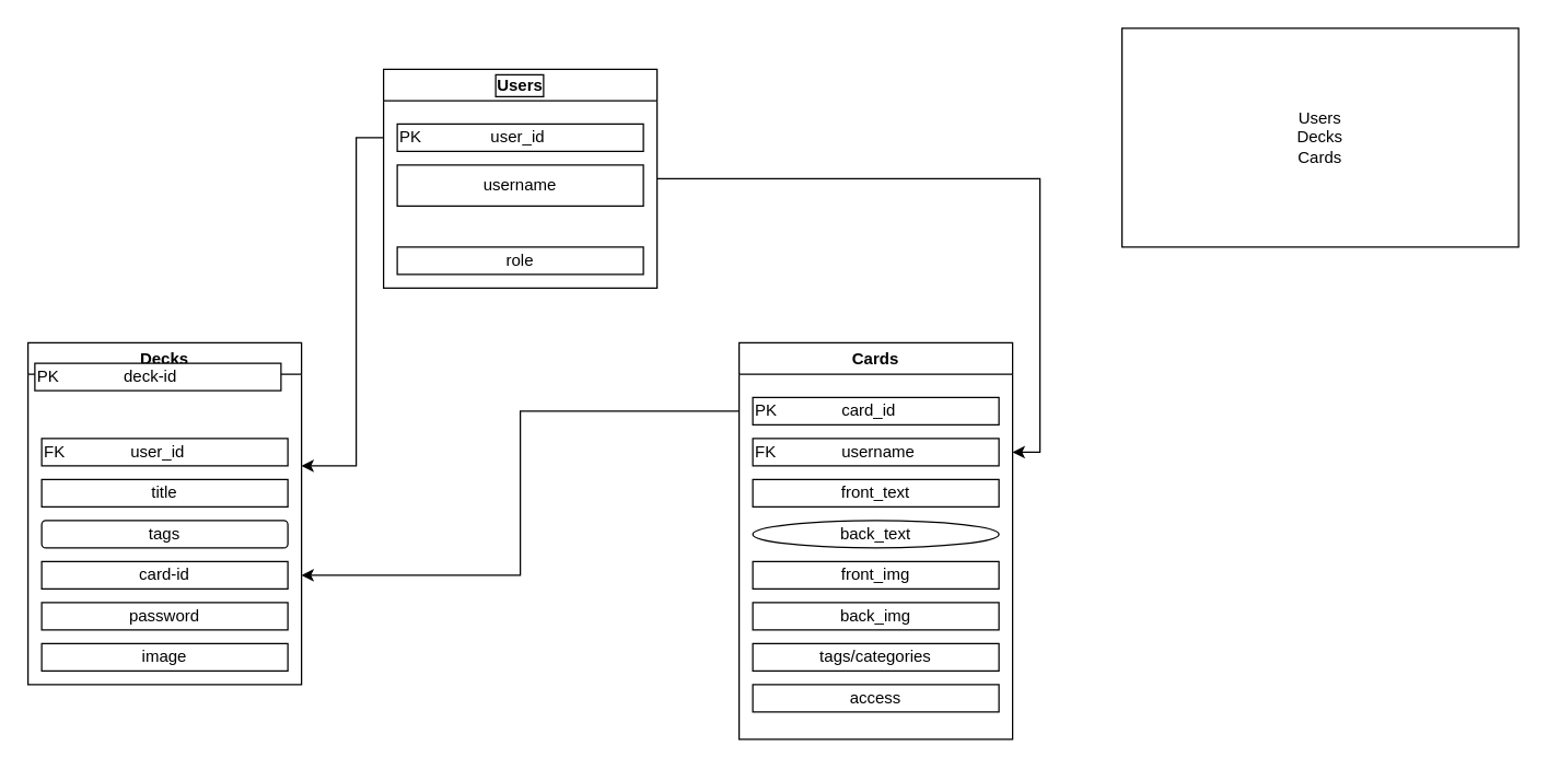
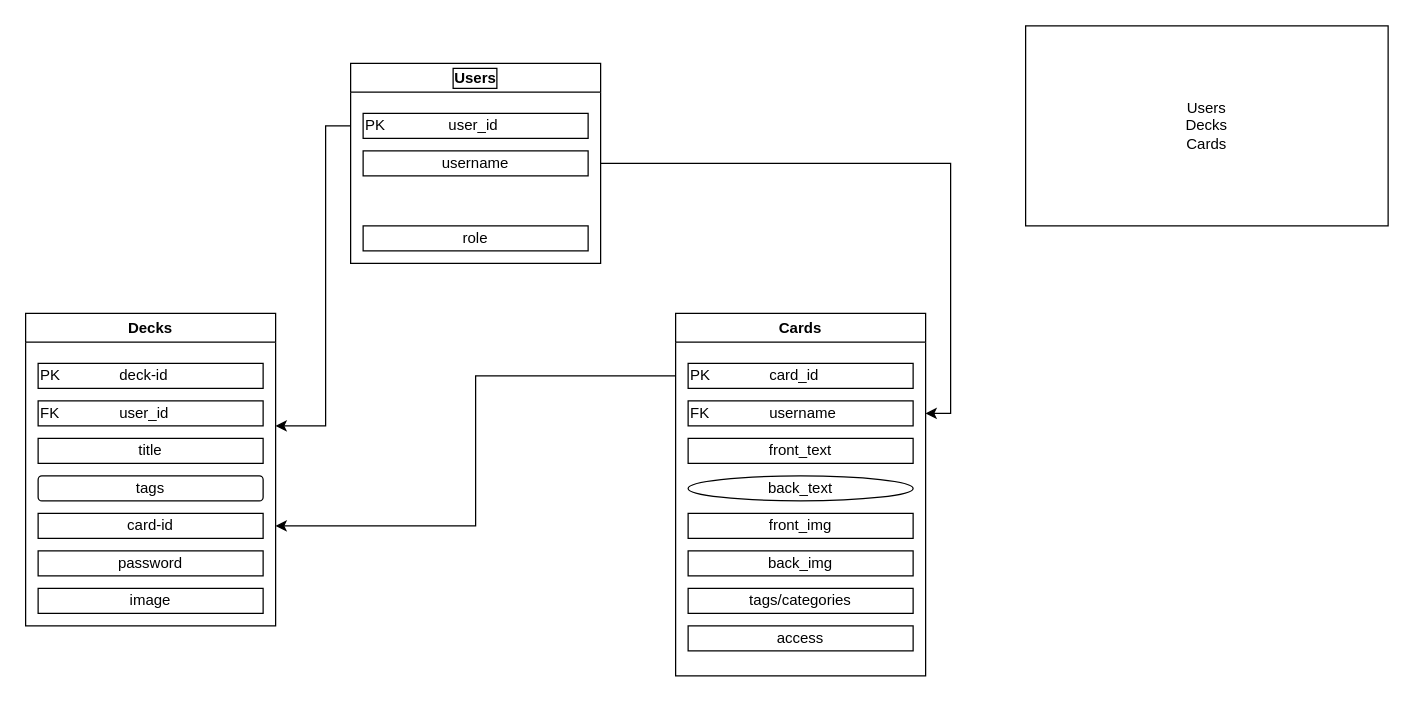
  <mxCell id="0" />
  <mxCell id="1" parent="0" />
  <mxCell id="2" value="Users" style="swimlane;whiteSpace=wrap;html=1;labelBorderColor=default;" parent="1" vertex="1"><mxGeometry x="280" y="50" width="200" height="160" as="geometry" /></mxCell>
  <mxCell id="3" value="PK&lt;span style=&quot;white-space: pre;&quot;&gt;&#09;&lt;span style=&quot;white-space: pre;&quot;&gt;&#09;&lt;/span&gt; &lt;/span&gt;&amp;nbsp; &amp;nbsp;user_id" style="rounded=0;whiteSpace=wrap;html=1;align=left;" parent="2" vertex="1"><mxGeometry x="10" y="40" width="180" height="20" as="geometry" /></mxCell>
- <mxCell id="4" value="username" style="rounded=0;whiteSpace=wrap;html=1;align=center;" parent="2" vertex="1"><mxGeometry x="10" y="70" width="180" height="30" as="geometry" /></mxCell>
+ <mxCell id="4" value="username" style="rounded=0;whiteSpace=wrap;html=1;align=center;" parent="2" vertex="1"><mxGeometry x="10" y="70" width="180" height="20" as="geometry" /></mxCell>
  <mxCell id="5" value="role" style="rounded=0;whiteSpace=wrap;html=1;align=center;" parent="2" vertex="1"><mxGeometry x="10" y="130" width="180" height="20" as="geometry" /></mxCell>
  <mxCell id="6" value="Users&lt;br&gt;Decks&lt;br&gt;Cards&lt;br&gt;" style="rounded=0;whiteSpace=wrap;html=1;" parent="1" vertex="1"><mxGeometry x="820" y="20" width="290" height="160" as="geometry" /></mxCell>
  <mxCell id="7" value="Decks" style="swimlane;whiteSpace=wrap;html=1;" parent="1" vertex="1"><mxGeometry x="20" y="250" width="200" height="250" as="geometry" /></mxCell>
- <mxCell id="8" value="PK&lt;span style=&quot;white-space: pre;&quot;&gt;&#09;&lt;/span&gt;&lt;span style=&quot;white-space: pre;&quot;&gt;&#09;&amp;nbsp;&lt;/span&gt;&amp;nbsp; deck-id" style="rounded=0;whiteSpace=wrap;html=1;align=left;" parent="7" vertex="1"><mxGeometry x="5" y="15" width="180" height="20" as="geometry" /></mxCell>
+ <mxCell id="8" value="PK&lt;span style=&quot;white-space: pre;&quot;&gt;&#09;&lt;/span&gt;&lt;span style=&quot;white-space: pre;&quot;&gt;&#09;&amp;nbsp;&lt;/span&gt;&amp;nbsp; deck-id" style="rounded=0;whiteSpace=wrap;html=1;align=left;" parent="7" vertex="1"><mxGeometry x="10" y="40" width="180" height="20" as="geometry" /></mxCell>
  <mxCell id="9" value="FK&lt;span style=&quot;white-space: pre;&quot;&gt;&#09;&lt;/span&gt;&lt;span style=&quot;white-space: pre;&quot;&gt;&#09;&lt;/span&gt;&amp;nbsp; &amp;nbsp;user_id" style="rounded=0;whiteSpace=wrap;html=1;align=left;" parent="7" vertex="1"><mxGeometry x="10" y="70" width="180" height="20" as="geometry" /></mxCell>
  <mxCell id="10" value="title" style="rounded=0;whiteSpace=wrap;html=1;align=center;" parent="7" vertex="1"><mxGeometry x="10" y="100" width="180" height="20" as="geometry" /></mxCell>
  <mxCell id="11" value="tags" style="whiteSpace=wrap;html=1;align=center;rounded=1;" parent="7" vertex="1"><mxGeometry x="10" y="130" width="180" height="20" as="geometry" /></mxCell>
  <mxCell id="12" value="card-id" style="rounded=0;whiteSpace=wrap;html=1;align=center;" parent="7" vertex="1"><mxGeometry x="10" y="160" width="180" height="20" as="geometry" /></mxCell>
  <mxCell id="13" value="password" style="rounded=0;whiteSpace=wrap;html=1;align=center;" parent="7" vertex="1"><mxGeometry x="10" y="190" width="180" height="20" as="geometry" /></mxCell>
  <mxCell id="14" value="image" style="rounded=0;whiteSpace=wrap;html=1;align=center;" parent="7" vertex="1"><mxGeometry x="10" y="220" width="180" height="20" as="geometry" /></mxCell>
  <mxCell id="15" value="Cards" style="swimlane;whiteSpace=wrap;html=1;" parent="1" vertex="1"><mxGeometry x="540" y="250" width="200" height="290" as="geometry" /></mxCell>
  <mxCell id="16" value="PK&amp;nbsp;&lt;span style=&quot;white-space: pre;&quot;&gt;&#09;&lt;/span&gt;&lt;span style=&quot;white-space: pre;&quot;&gt;&#09;&lt;/span&gt;&amp;nbsp; &amp;nbsp;card_id" style="rounded=0;whiteSpace=wrap;html=1;align=left;" parent="15" vertex="1"><mxGeometry x="10" y="40" width="180" height="20" as="geometry" /></mxCell>
  <mxCell id="17" value="FK&lt;span style=&quot;white-space: pre;&quot;&gt;&#09;&lt;/span&gt;&lt;span style=&quot;white-space: pre;&quot;&gt;&#09;&lt;/span&gt;&amp;nbsp; &amp;nbsp;username" style="rounded=0;whiteSpace=wrap;html=1;align=left;" parent="15" vertex="1"><mxGeometry x="10" y="70" width="180" height="20" as="geometry" /></mxCell>
  <mxCell id="18" value="front_text" style="rounded=0;whiteSpace=wrap;html=1;align=center;" parent="15" vertex="1"><mxGeometry x="10" y="100" width="180" height="20" as="geometry" /></mxCell>
  <mxCell id="19" value="back_text" style="ellipse;whiteSpace=wrap;html=1;align=center;" parent="15" vertex="1"><mxGeometry x="10" y="130" width="180" height="20" as="geometry" /></mxCell>
  <mxCell id="20" value="front_img" style="rounded=0;whiteSpace=wrap;html=1;align=center;" parent="15" vertex="1"><mxGeometry x="10" y="160" width="180" height="20" as="geometry" /></mxCell>
  <mxCell id="21" value="back_img" style="rounded=0;whiteSpace=wrap;html=1;align=center;" parent="15" vertex="1"><mxGeometry x="10" y="190" width="180" height="20" as="geometry" /></mxCell>
  <mxCell id="22" value="access" style="rounded=0;whiteSpace=wrap;html=1;align=center;" parent="15" vertex="1"><mxGeometry x="10" y="250" width="180" height="20" as="geometry" /></mxCell>
  <mxCell id="23" value="tags/categories" style="rounded=0;whiteSpace=wrap;html=1;align=center;" parent="15" vertex="1"><mxGeometry x="10" y="220" width="180" height="20" as="geometry" /></mxCell>
  <mxCell id="24" value="" style="endArrow=classic;html=1;rounded=0;exitX=1;exitY=0.5;exitDx=0;exitDy=0;" parent="1" source="2" edge="1"><mxGeometry width="50" height="50" relative="1" as="geometry"><mxPoint x="480" y="100" as="sourcePoint" /><mxPoint x="740" y="330" as="targetPoint" /><Array as="points"><mxPoint x="520" y="130" /><mxPoint x="760" y="130" /><mxPoint x="760" y="330" /></Array></mxGeometry></mxCell>
  <mxCell id="25" value="" style="endArrow=classic;html=1;rounded=0;" parent="1" edge="1"><mxGeometry width="50" height="50" relative="1" as="geometry"><mxPoint x="280" y="100" as="sourcePoint" /><mxPoint x="220" y="340" as="targetPoint" /><Array as="points"><mxPoint x="280" y="100" /><mxPoint x="260" y="100" /><mxPoint x="260" y="340" /></Array></mxGeometry></mxCell>
  <mxCell id="26" value="" style="endArrow=classic;html=1;rounded=0;" parent="1" edge="1"><mxGeometry width="50" height="50" relative="1" as="geometry"><mxPoint x="540" y="300" as="sourcePoint" /><mxPoint x="220" y="420" as="targetPoint" /><Array as="points"><mxPoint x="380" y="300" /><mxPoint x="380" y="420" /></Array></mxGeometry></mxCell>
